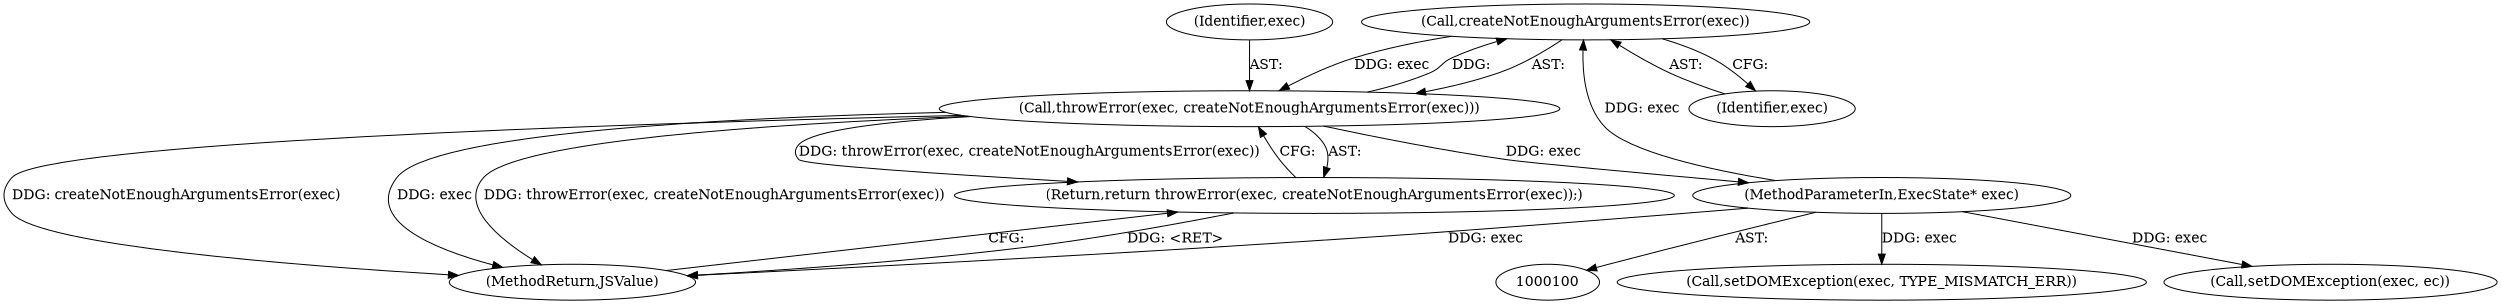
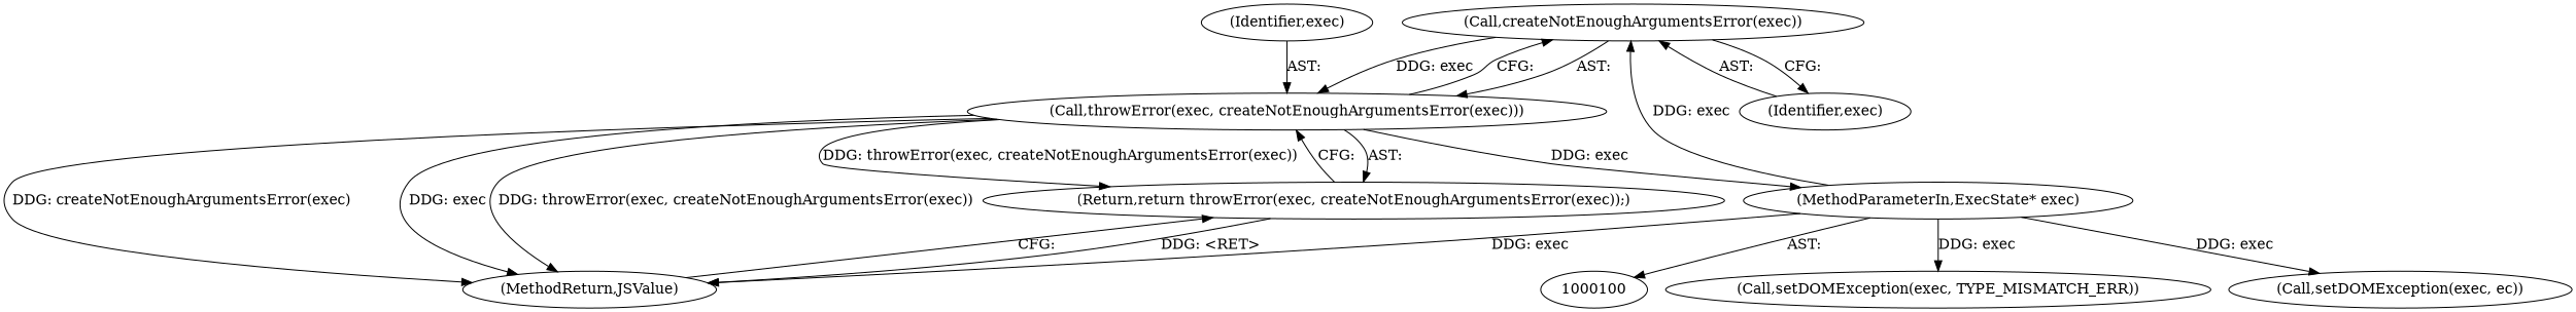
  digraph {
    n1 [label="(Call,createNotEnoughArgumentsError(exec))"]
    n2 [label="(Call,throwError(exec, createNotEnoughArgumentsError(exec)))"]
    n3 [label="(Identifier,exec)"]
    n4 [label="(MethodParameterIn,ExecState* exec)"]
    n5 [label="(MethodReturn,JSValue)"]
    n6 [label="(Return,return throwError(exec, createNotEnoughArgumentsError(exec));)"]
    n7 [label="(Call,setDOMException(exec, TYPE_MISMATCH_ERR))"]
    n8 [label="(Call,setDOMException(exec, ec))"]
    1000100
    n10 [label="(Identifier,exec)"]
    n1 -> n2 [label="AST: "]
    n1 -> n2 [label="DDG: exec"]
    n1 -> n3 [label="CFG: "]
-   n2 -> n1 [label="DDG: "]
+   n2 -> n1 [label="CFG: "]
    n2 -> n4 [label="DDG: exec"]
    n2 -> n5 [label="DDG: throwError(exec, createNotEnoughArgumentsError(exec))"]
    n2 -> n5 [label="DDG: createNotEnoughArgumentsError(exec)"]
    n2 -> n5 [label="DDG: exec"]
    n2 -> n6 [label="AST: "]
    n2 -> n6 [label="DDG: throwError(exec, createNotEnoughArgumentsError(exec))"]
    n3 -> n1 [label="AST: "]
    n4 -> n1 [label="DDG: exec"]
    n4 -> n5 [label="DDG: exec"]
    n4 -> n7 [label="DDG: exec"]
    n4 -> n8 [label="DDG: exec"]
    n4 -> 1000100 [label="AST: "]
    n5 -> n6 [label="CFG: "]
    n6 -> n2 [label="CFG: "]
    n6 -> n5 [label="DDG: <RET>"]
    n10 -> n2 [label="AST: "]
  }
